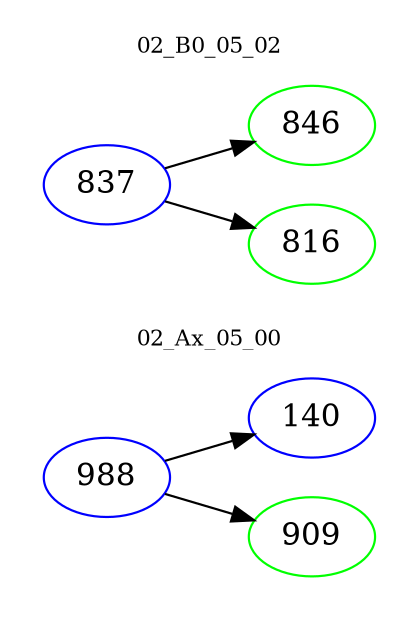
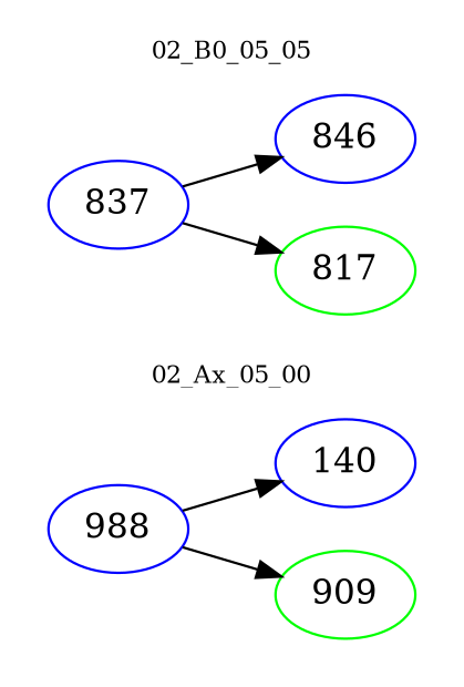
  digraph {
    rankdir=LR
    node [color=blue]
    edge [color=black]
    n1 [label=988]
    n2 [color=green label=909]
    n3 [label=140]
    n4 [label=837]
-   n5 [color=green label=816]
-   n6 [color=green label=846]
+   n5 [color=green label=817]
+   n6 [label=846]
    subgraph cluster_1 {
      color=white
      fontsize=10
      label="02_Ax_05_00"
      n1
      n2
      n3
    }
    subgraph cluster_2 {
      color=white
      fontsize=10
-     label="02_B0_05_02"
+     label="02_B0_05_05"
      n4
      n5
      n6
    }
    n1 -> n2
    n1 -> n3
    n4 -> n5
    n4 -> n6
  }
